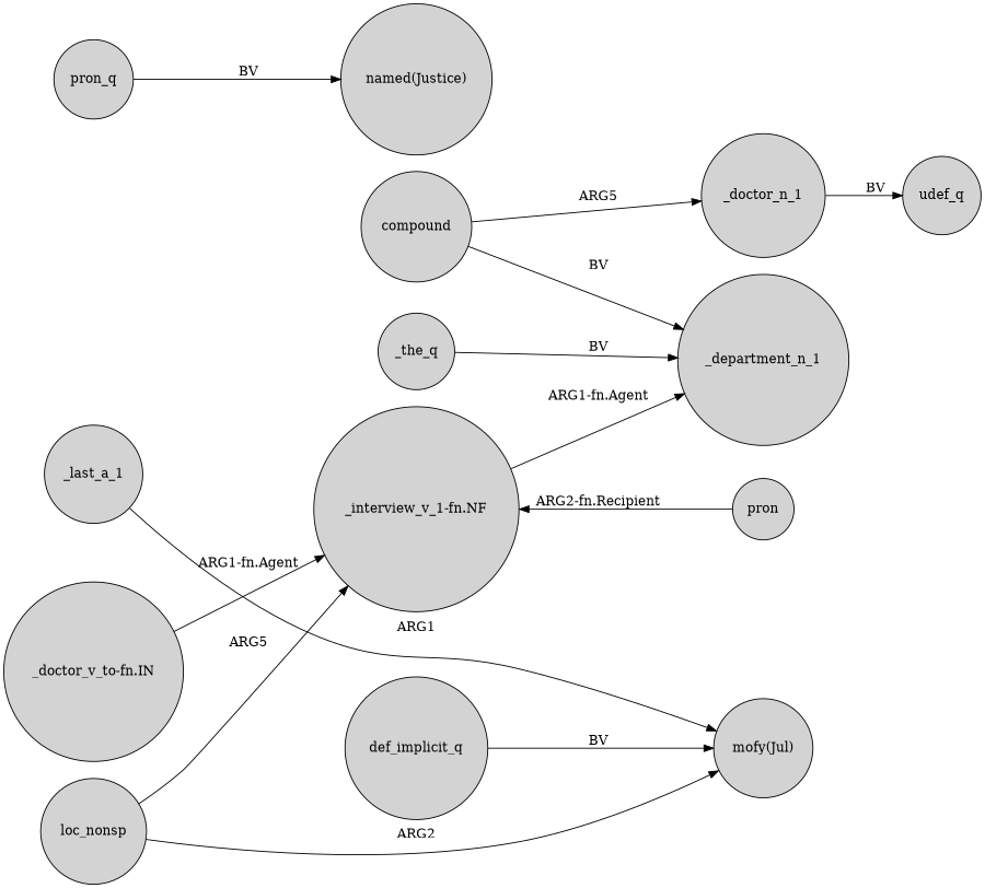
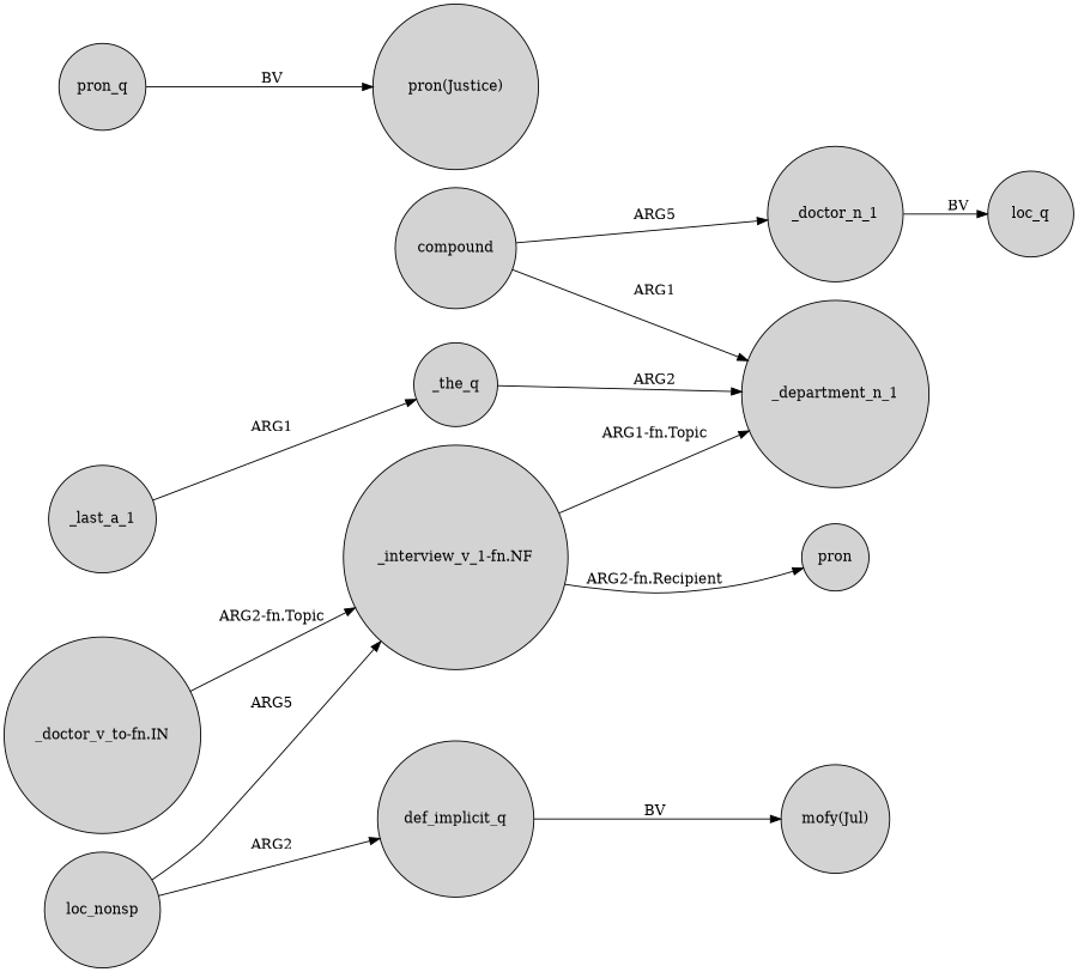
  digraph {
    rankdir=LR
    node [shape=circle style=filled]
    "_interview_v_1-fn.NF"
    pron
    _department_n_1
    loc_nonsp
    "mofy(Jul)"
    compound
    _doctor_n_1
-   udef_q
+   udef_q [label=loc_q]
    _last_a_1
    n10 [label=pron_q]
-   "named(Justice)"
+   "named(Justice)" [label="pron(Justice)"]
    def_implicit_q
    _the_q
    n14 [label="_doctor_v_to-fn.IN"]
-   pron -> "_interview_v_1-fn.NF" [label="ARG2-fn.Recipient"]
-   "_interview_v_1-fn.NF" -> _department_n_1 [label="ARG1-fn.Agent"]
+   "_interview_v_1-fn.NF" -> pron [label="ARG2-fn.Recipient"]
+   "_interview_v_1-fn.NF" -> _department_n_1 [label="ARG1-fn.Topic"]
    loc_nonsp -> "_interview_v_1-fn.NF" [label=ARG5]
-   loc_nonsp -> "mofy(Jul)" [label=ARG2]
-   compound -> _department_n_1 [label=BV]
+   loc_nonsp -> def_implicit_q [label=ARG2]
+   compound -> _department_n_1 [label=ARG1]
    compound -> _doctor_n_1 [label=ARG5]
    _doctor_n_1 -> udef_q [label=BV]
-   _last_a_1 -> "mofy(Jul)" [label=ARG1]
+   _last_a_1 -> _the_q [label=ARG1]
    n10 -> "named(Justice)" [label=BV]
    def_implicit_q -> "mofy(Jul)" [label=BV]
-   _the_q -> _department_n_1 [label=BV]
-   n14 -> "_interview_v_1-fn.NF" [label="ARG1-fn.Agent"]
+   _the_q -> _department_n_1 [label=ARG2]
+   n14 -> "_interview_v_1-fn.NF" [label="ARG2-fn.Topic"]
  }
